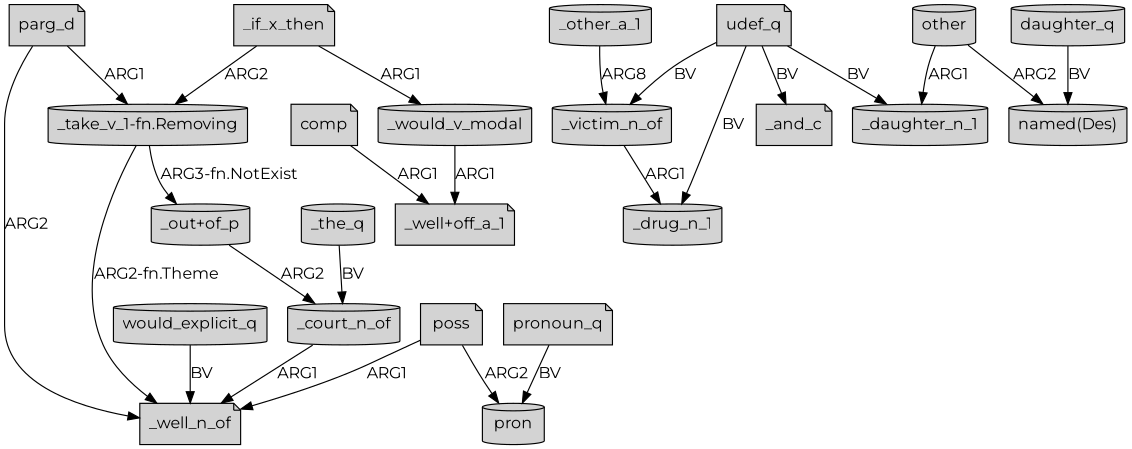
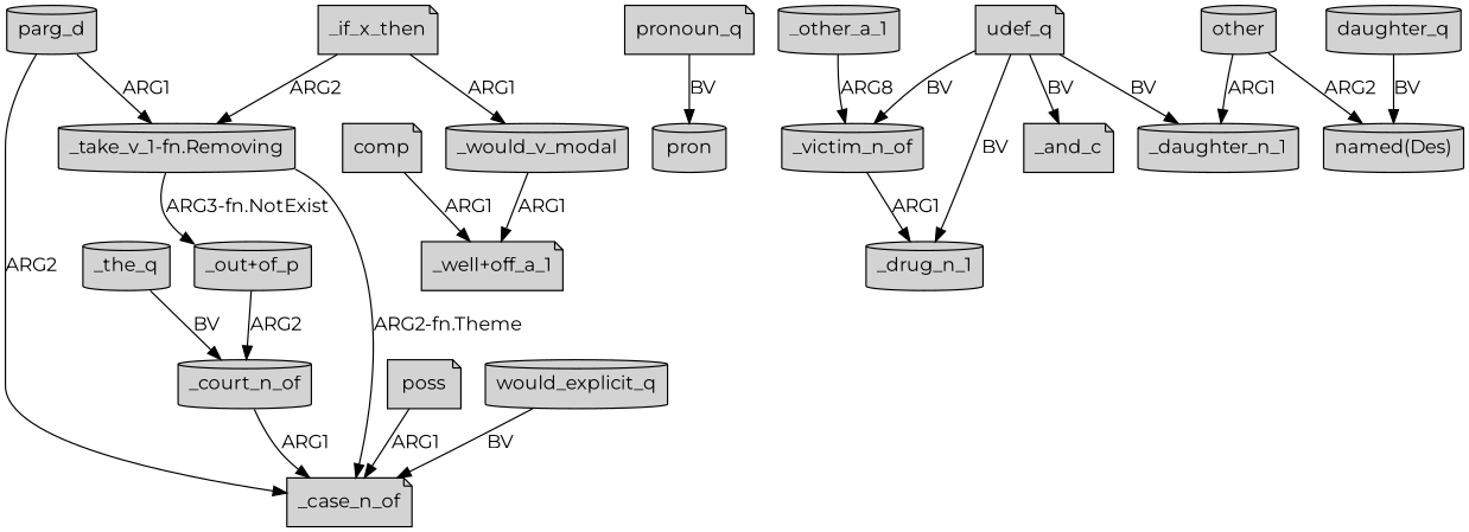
  digraph {
    fontname=Montserrat
    node [fontname=Montserrat shape=cylinder style=filled]
    edge [fontname=Montserrat]
-   _case_n_of [shape=note label=_well_n_of]
+   _case_n_of [shape=note]
    "_take_v_1-fn.Removing"
    "_out+of_p"
    _court_n_of
-   parg_d [shape=note]
+   parg_d
    poss [shape=note]
    pron
    _victim_n_of
    _drug_n_1
    udef_q [shape=note]
    _daughter_n_1
    _and_c [shape=note]
    n13 [label=other]
    "named(Des)"
    _the_q
    pronoun_q [shape=note]
    "_well+off_a_1" [shape=note]
    _if_x_then [shape=note]
    _would_v_modal
    comp [shape=note]
    n21 [label=daughter_q]
    n22 [label=would_explicit_q]
    _other_a_1
    "_take_v_1-fn.Removing" -> _case_n_of [label="ARG2-fn.Theme"]
    "_take_v_1-fn.Removing" -> "_out+of_p" [label="ARG3-fn.NotExist"]
    "_out+of_p" -> _court_n_of [label=ARG2]
    _court_n_of -> _case_n_of [label=ARG1]
    parg_d -> _case_n_of [label=ARG2]
    parg_d -> "_take_v_1-fn.Removing" [label=ARG1]
    poss -> _case_n_of [label=ARG1]
-   poss -> pron [label=ARG2]
    _victim_n_of -> _drug_n_1 [label=ARG1]
    udef_q -> _victim_n_of [label=BV]
    udef_q -> _drug_n_1 [label=BV]
    udef_q -> _daughter_n_1 [label=BV]
    udef_q -> _and_c [label=BV]
    n13 -> _daughter_n_1 [label=ARG1]
    n13 -> "named(Des)" [label=ARG2]
    _the_q -> _court_n_of [label=BV]
    pronoun_q -> pron [label=BV]
    _if_x_then -> "_take_v_1-fn.Removing" [label=ARG2]
    _if_x_then -> _would_v_modal [label=ARG1]
    _would_v_modal -> "_well+off_a_1" [label=ARG1]
    comp -> "_well+off_a_1" [label=ARG1]
    n21 -> "named(Des)" [label=BV]
    n22 -> _case_n_of [label=BV]
    _other_a_1 -> _victim_n_of [label=ARG8]
  }
